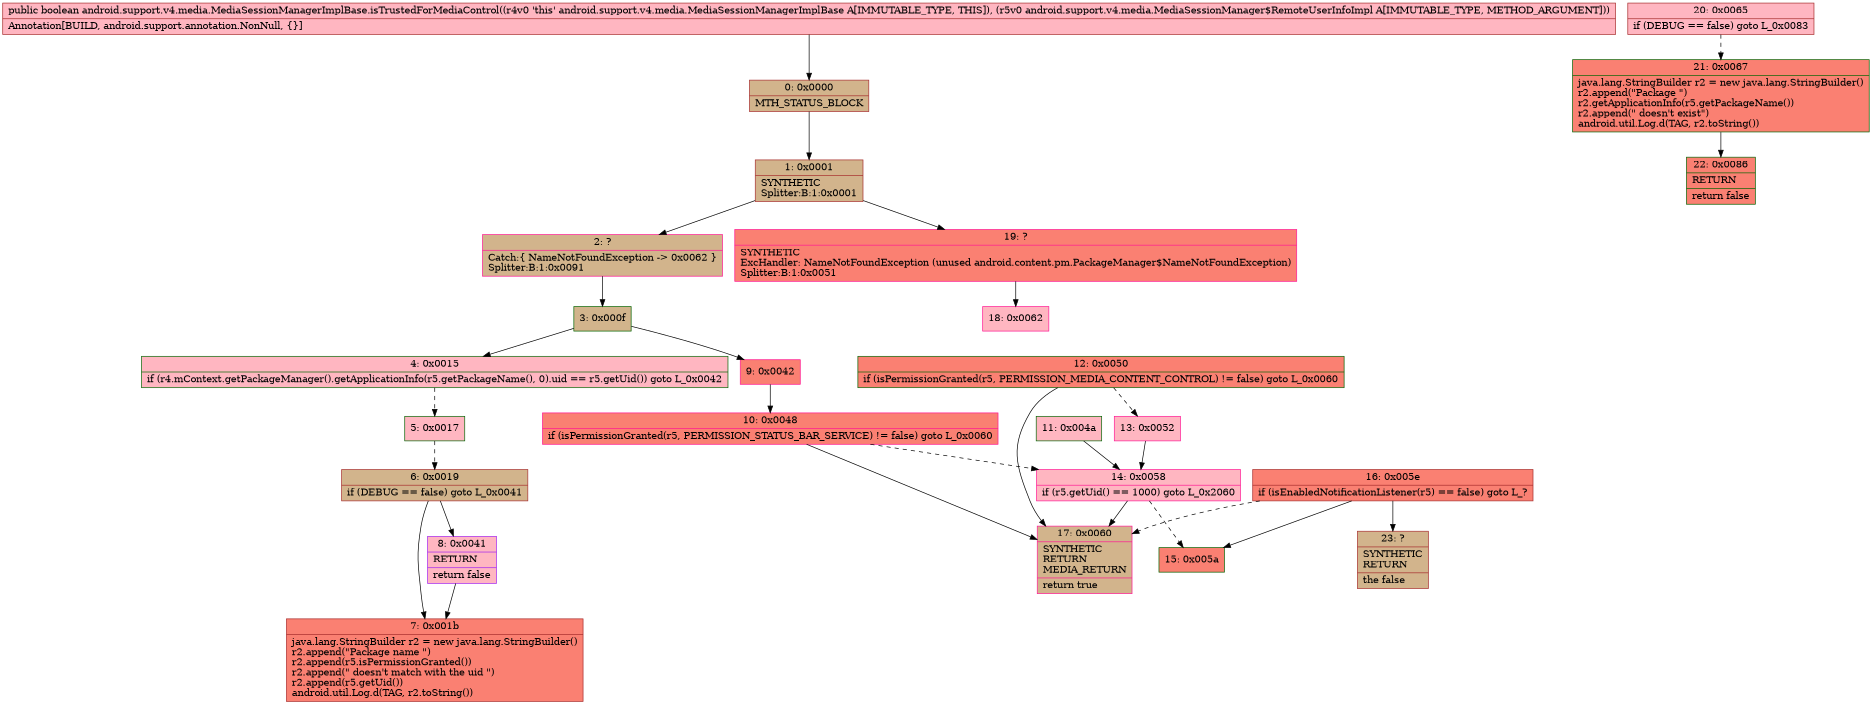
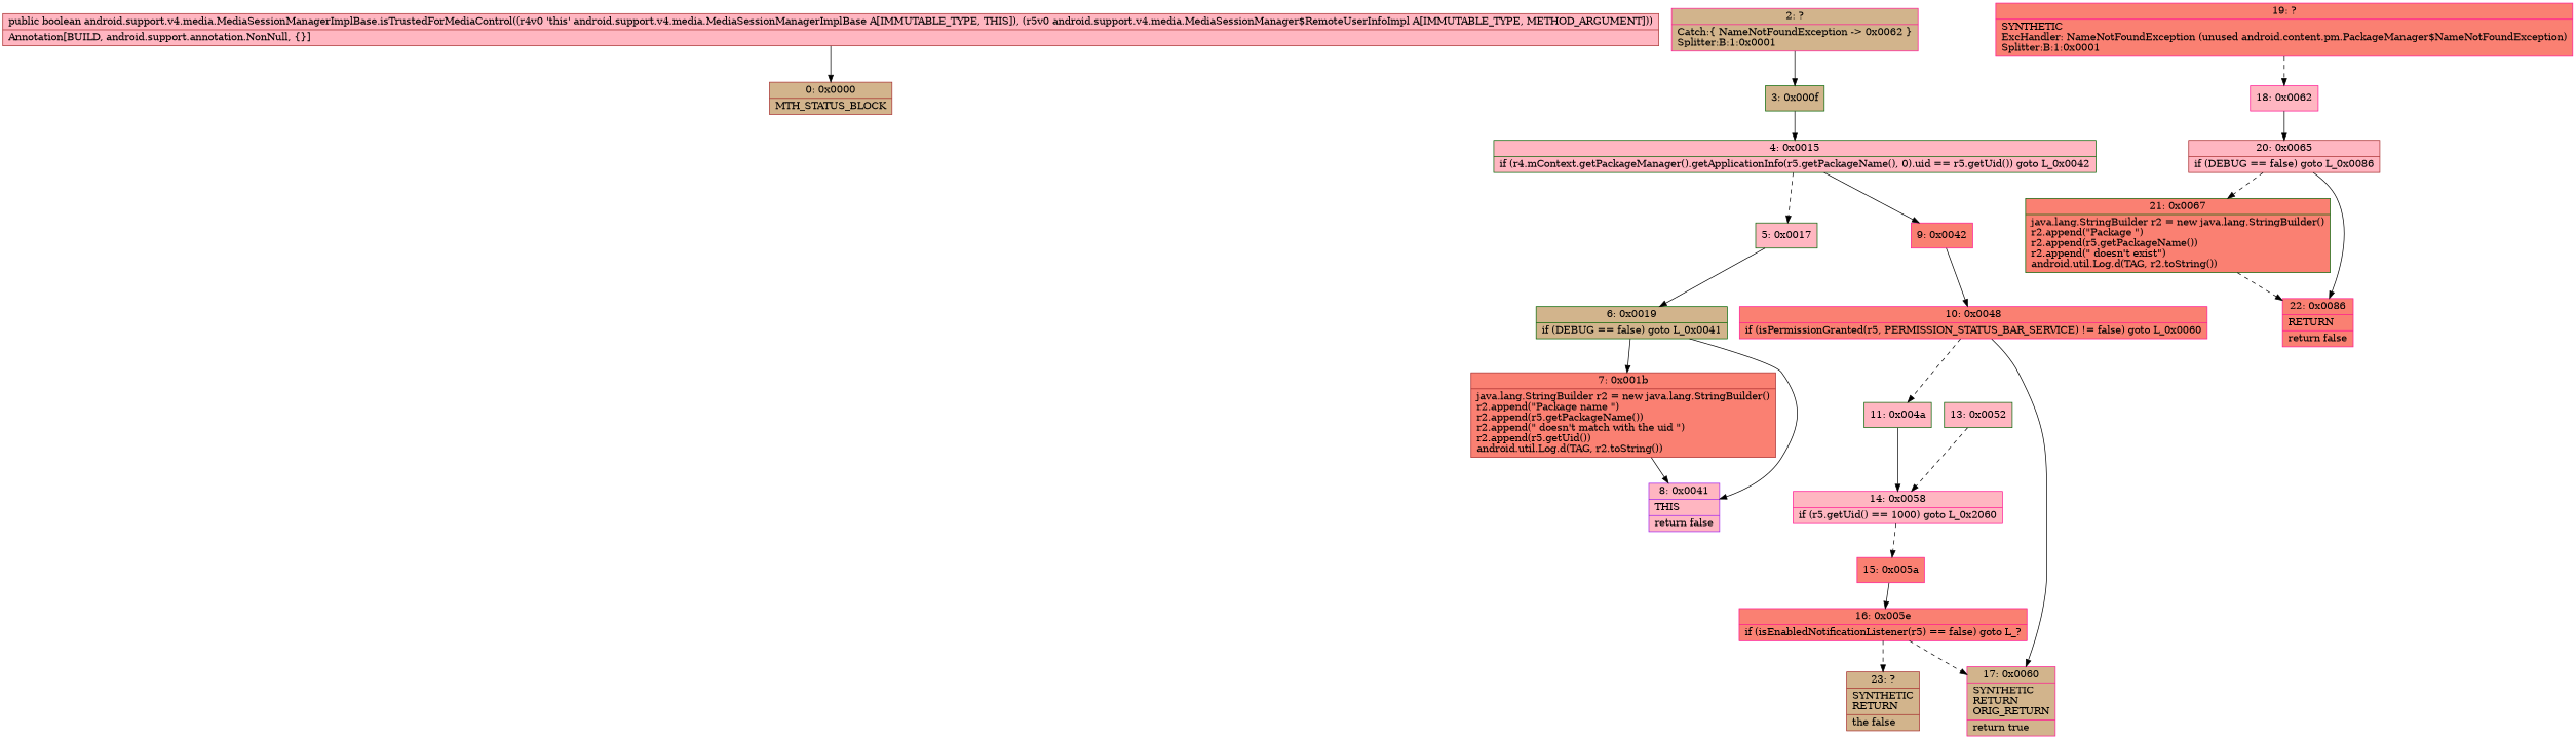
  digraph {
    node [color=brown fillcolor=salmon shape=record style=filled]
    n1 [fillcolor=tan label="{0\:\ 0x0000|MTH_STATUS_BLOCK\l}"]
-   n2 [fillcolor=tan label="{1\:\ 0x0001|SYNTHETIC\lSplitter:B:1:0x0001\l}"]
-   n3 [color=deeppink fillcolor=tan label="{2\:\ ?|Catch:\{ NameNotFoundException \-\> 0x0062 \}\lSplitter:B:1:0x0091\l}"]
-   n4 [color=deeppink label="{19\:\ ?|SYNTHETIC\lExcHandler: NameNotFoundException (unused android.content.pm.PackageManager$NameNotFoundException)\lSplitter:B:1:0x0051\l}"]
+   n3 [color=deeppink fillcolor=tan label="{2\:\ ?|Catch:\{ NameNotFoundException \-\> 0x0062 \}\lSplitter:B:1:0x0001\l}"]
+   n4 [color=deeppink label="{19\:\ ?|SYNTHETIC\lExcHandler: NameNotFoundException (unused android.content.pm.PackageManager$NameNotFoundException)\lSplitter:B:1:0x0001\l}"]
    n5 [color=darkgreen fillcolor=tan label="{3\:\ 0x000f}"]
    n6 [color=deeppink fillcolor=lightpink label="{18\:\ 0x0062}"]
    n7 [color=darkgreen fillcolor=lightpink label="{4\:\ 0x0015|if (r4.mContext.getPackageManager().getApplicationInfo(r5.getPackageName(), 0).uid == r5.getUid()) goto L_0x0042\l}"]
    n8 [color=darkgreen fillcolor=lightpink label="{5\:\ 0x0017}"]
    n9 [color=deeppink label="{9\:\ 0x0042}"]
-   n10 [fillcolor=tan label="{6\:\ 0x0019|if (DEBUG == false) goto L_0x0041\l}"]
+   n10 [color=darkgreen fillcolor=tan label="{6\:\ 0x0019|if (DEBUG == false) goto L_0x0041\l}"]
    n11 [color=deeppink label="{10\:\ 0x0048|if (isPermissionGranted(r5, PERMISSION_STATUS_BAR_SERVICE) != false) goto L_0x0060\l}"]
-   n12 [label="{7\:\ 0x001b|java.lang.StringBuilder r2 = new java.lang.StringBuilder()\lr2.append(\"Package name \")\lr2.append(r5.isPermissionGranted())\lr2.append(\" doesn't match with the uid \")\lr2.append(r5.getUid())\landroid.util.Log.d(TAG, r2.toString())\l}"]
-   n13 [color=purple fillcolor=lightpink label="{8\:\ 0x0041|RETURN\l|return false\l}"]
+   n12 [label="{7\:\ 0x001b|java.lang.StringBuilder r2 = new java.lang.StringBuilder()\lr2.append(\"Package name \")\lr2.append(r5.getPackageName())\lr2.append(\" doesn't match with the uid \")\lr2.append(r5.getUid())\landroid.util.Log.d(TAG, r2.toString())\l}"]
+   n13 [color=purple fillcolor=lightpink label="{8\:\ 0x0041|THIS\l|return false\l}"]
    n14 [color=darkgreen fillcolor=lightpink label="{11\:\ 0x004a}"]
-   n15 [color=deeppink fillcolor=tan label="{17\:\ 0x0060|SYNTHETIC\lRETURN\lMEDIA_RETURN\l|return true\l}"]
+   n15 [color=deeppink fillcolor=tan label="{17\:\ 0x0060|SYNTHETIC\lRETURN\lORIG_RETURN\l|return true\l}"]
    n16 [color=deeppink fillcolor=lightpink label="{14\:\ 0x0058|if (r5.getUid() == 1000) goto L_0x2060\l}"]
-   n17 [color=darkgreen label="{12\:\ 0x0050|if (isPermissionGranted(r5, PERMISSION_MEDIA_CONTENT_CONTROL) != false) goto L_0x0060\l}"]
-   n18 [color=deeppink fillcolor=lightpink label="{13\:\ 0x0052}"]
-   n19 [color=darkgreen label="{15\:\ 0x005a}"]
-   n20 [label="{16\:\ 0x005e|if (isEnabledNotificationListener(r5) == false) goto L_?\l}"]
+   n18 [color=darkgreen fillcolor=lightpink label="{13\:\ 0x0052}"]
+   n19 [color=deeppink label="{15\:\ 0x005a}"]
+   n20 [color=deeppink label="{16\:\ 0x005e|if (isEnabledNotificationListener(r5) == false) goto L_?\l}"]
    n21 [fillcolor=tan label="{23\:\ ?|SYNTHETIC\lRETURN\l|the false\l}"]
-   n22 [fillcolor=lightpink label="{20\:\ 0x0065|if (DEBUG == false) goto L_0x0083\l}"]
-   n23 [color=darkgreen label="{21\:\ 0x0067|java.lang.StringBuilder r2 = new java.lang.StringBuilder()\lr2.append(\"Package \")\lr2.getApplicationInfo(r5.getPackageName())\lr2.append(\" doesn't exist\")\landroid.util.Log.d(TAG, r2.toString())\l}"]
-   n24 [color=darkgreen label="{22\:\ 0x0086|RETURN\l|return false\l}"]
+   n22 [fillcolor=lightpink label="{20\:\ 0x0065|if (DEBUG == false) goto L_0x0086\l}"]
+   n23 [color=darkgreen label="{21\:\ 0x0067|java.lang.StringBuilder r2 = new java.lang.StringBuilder()\lr2.append(\"Package \")\lr2.append(r5.getPackageName())\lr2.append(\" doesn't exist\")\landroid.util.Log.d(TAG, r2.toString())\l}"]
+   n24 [color=deeppink label="{22\:\ 0x0086|RETURN\l|return false\l}"]
    n25 [fillcolor=lightpink label="{public boolean android.support.v4.media.MediaSessionManagerImplBase.isTrustedForMediaControl((r4v0 'this' android.support.v4.media.MediaSessionManagerImplBase A[IMMUTABLE_TYPE, THIS]), (r5v0 android.support.v4.media.MediaSessionManager$RemoteUserInfoImpl A[IMMUTABLE_TYPE, METHOD_ARGUMENT]))  | Annotation[BUILD, android.support.annotation.NonNull, \{\}]\l}"]
-   n1 -> n2
-   n2 -> n3
-   n2 -> n4
    n3 -> n5
-   n4 -> n6
+   n4 -> n6 [style=dashed]
    n5 -> n7
+   n6 -> n22
    n7 -> n8 [style=dashed]
-   n5 -> n9
-   n8 -> n10 [style=dashed]
+   n7 -> n9
+   n8 -> n10
    n9 -> n11
    n10 -> n12 [style=solid]
    n10 -> n13
-   n11 -> n16 [style=dashed]
+   n11 -> n14 [style=dashed]
    n11 -> n15
-   n13 -> n12
+   n12 -> n13
    n14 -> n16
-   n16 -> n15
    n16 -> n19 [style=dashed]
-   n17 -> n15
-   n17 -> n18 [style=dashed]
-   n18 -> n16
-   n20 -> n19
+   n18 -> n16 [style=dashed]
+   n19 -> n20
    n20 -> n15 [style=dashed]
-   n20 -> n21
+   n20 -> n21 [style=dashed]
    n22 -> n23 [style=dashed]
-   n23 -> n24
+   n22 -> n24
+   n23 -> n24 [style=dashed]
    n25 -> n1
  }
